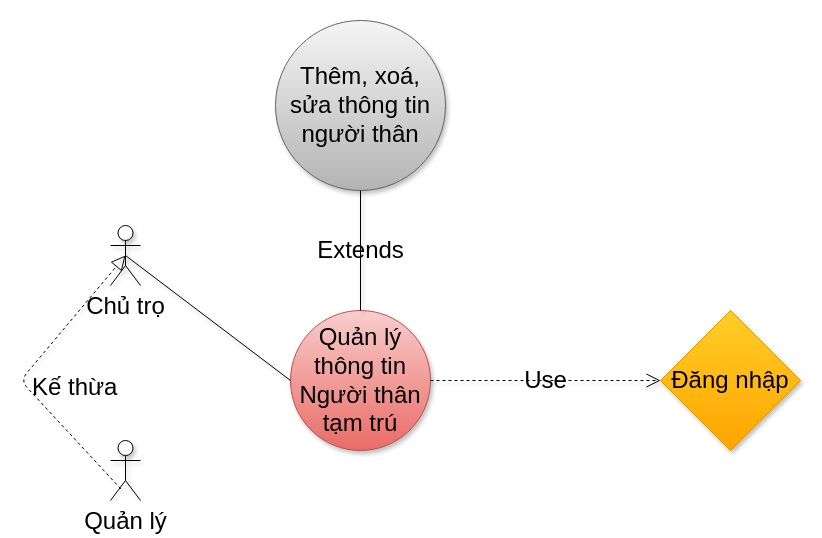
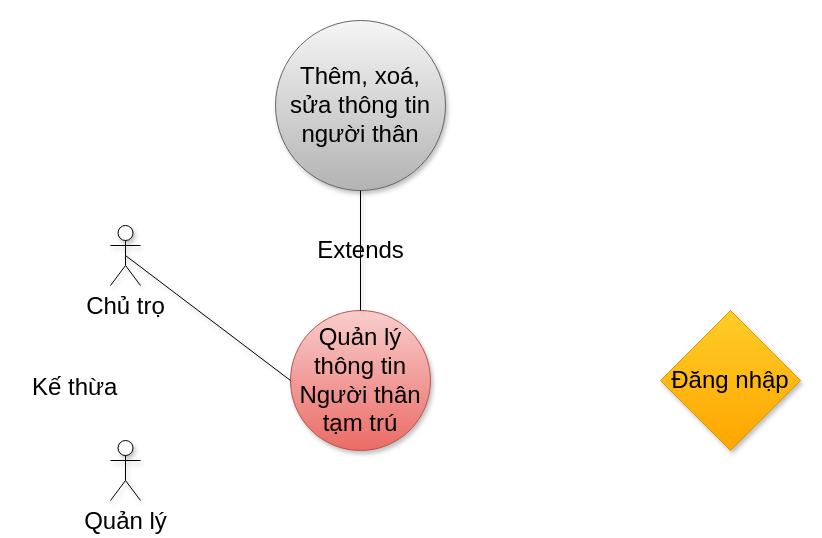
  <mxCell id="0" />
  <mxCell id="1" parent="0" />
  <mxCell id="2" value="Chủ trọ" style="shape=umlActor;verticalLabelPosition=bottom;labelBackgroundColor=none;verticalAlign=top;html=1;fontSize=24;shadow=1;" vertex="1" parent="1"><mxGeometry x="110" y="225" width="30" height="60" as="geometry" /></mxCell>
  <mxCell id="3" value="Quản lý" style="shape=umlActor;verticalLabelPosition=bottom;labelBackgroundColor=none;verticalAlign=top;html=1;fontSize=24;shadow=1;" vertex="1" parent="1"><mxGeometry x="110" y="440" width="30" height="60" as="geometry" /></mxCell>
  <mxCell id="4" value="Quản lý thông tin Người thân tạm trú" style="ellipse;whiteSpace=wrap;html=1;fillColor=#f8cecc;gradientColor=#ea6b66;fontSize=24;strokeColor=#b85450;labelBackgroundColor=none;shadow=1;" vertex="1" parent="1"><mxGeometry x="290" y="310" width="140" height="140" as="geometry" /></mxCell>
  <mxCell id="5" value="Thêm, xoá, sửa thông tin người thân" style="ellipse;whiteSpace=wrap;html=1;fillColor=#f5f5f5;gradientColor=#b3b3b3;fontSize=24;strokeColor=#666666;labelBackgroundColor=none;shadow=1;" vertex="1" parent="1"><mxGeometry x="275" y="20" width="170" height="170" as="geometry" /></mxCell>
  <mxCell id="6" value="Đăng nhập" style="rhombus;whiteSpace=wrap;html=1;fillColor=#ffcd28;gradientColor=#ffa500;fontSize=24;strokeColor=#d79b00;labelBackgroundColor=none;shadow=1;" vertex="1" parent="1"><mxGeometry x="660" y="310" width="140" height="140" as="geometry" /></mxCell>
- <mxCell id="7" value="" style="endArrow=block;dashed=1;endFill=0;endSize=12;html=1;fontSize=16;exitX=0.344;exitY=0.806;exitDx=0;exitDy=0;exitPerimeter=0;entryX=0.5;entryY=0.5;entryDx=0;entryDy=0;entryPerimeter=0;labelBackgroundColor=none;shadow=1;" edge="1" parent="1" source="3" target="2"><mxGeometry width="160" relative="1" as="geometry"><mxPoint x="100" y="500" as="sourcePoint" /><mxPoint x="260" y="500" as="targetPoint" /><Array as="points"><mxPoint x="20" y="380" /></Array></mxGeometry></mxCell>
  <mxCell id="8" value="Kế thừa" style="text;html=1;resizable=0;points=[];autosize=1;align=left;verticalAlign=top;spacingTop=-4;fontSize=24;labelBackgroundColor=none;shadow=1;" vertex="1" parent="1"><mxGeometry x="30" y="370" width="70" height="20" as="geometry" /></mxCell>
  <mxCell id="9" value="" style="endArrow=none;html=1;fontSize=24;entryX=0;entryY=0.5;entryDx=0;entryDy=0;exitX=0.5;exitY=0.5;exitDx=0;exitDy=0;exitPerimeter=0;labelBackgroundColor=none;shadow=1;" edge="1" parent="1" source="2" target="4"><mxGeometry width="50" height="50" relative="1" as="geometry"><mxPoint x="10" y="600" as="sourcePoint" /><mxPoint x="60" y="550" as="targetPoint" /></mxGeometry></mxCell>
- <mxCell id="10" value="Use" style="endArrow=open;endSize=12;dashed=1;html=1;fontSize=24;exitX=1;exitY=0.5;exitDx=0;exitDy=0;entryX=0;entryY=0.5;entryDx=0;entryDy=0;labelBackgroundColor=none;shadow=1;" edge="1" parent="1" source="4" target="6"><mxGeometry width="160" relative="1" as="geometry"><mxPoint x="10" y="550" as="sourcePoint" /><mxPoint x="170" y="550" as="targetPoint" /></mxGeometry></mxCell>
  <mxCell id="11" value="Extends" style="endArrow=none;endSize=16;endFill=0;html=1;fontSize=24;entryX=0.5;entryY=0;entryDx=0;entryDy=0;labelBackgroundColor=none;shadow=1;" edge="1" parent="1" source="5" target="4"><mxGeometry width="160" relative="1" as="geometry"><mxPoint x="480" y="254" as="sourcePoint" /><mxPoint x="640" y="254" as="targetPoint" /></mxGeometry></mxCell>
